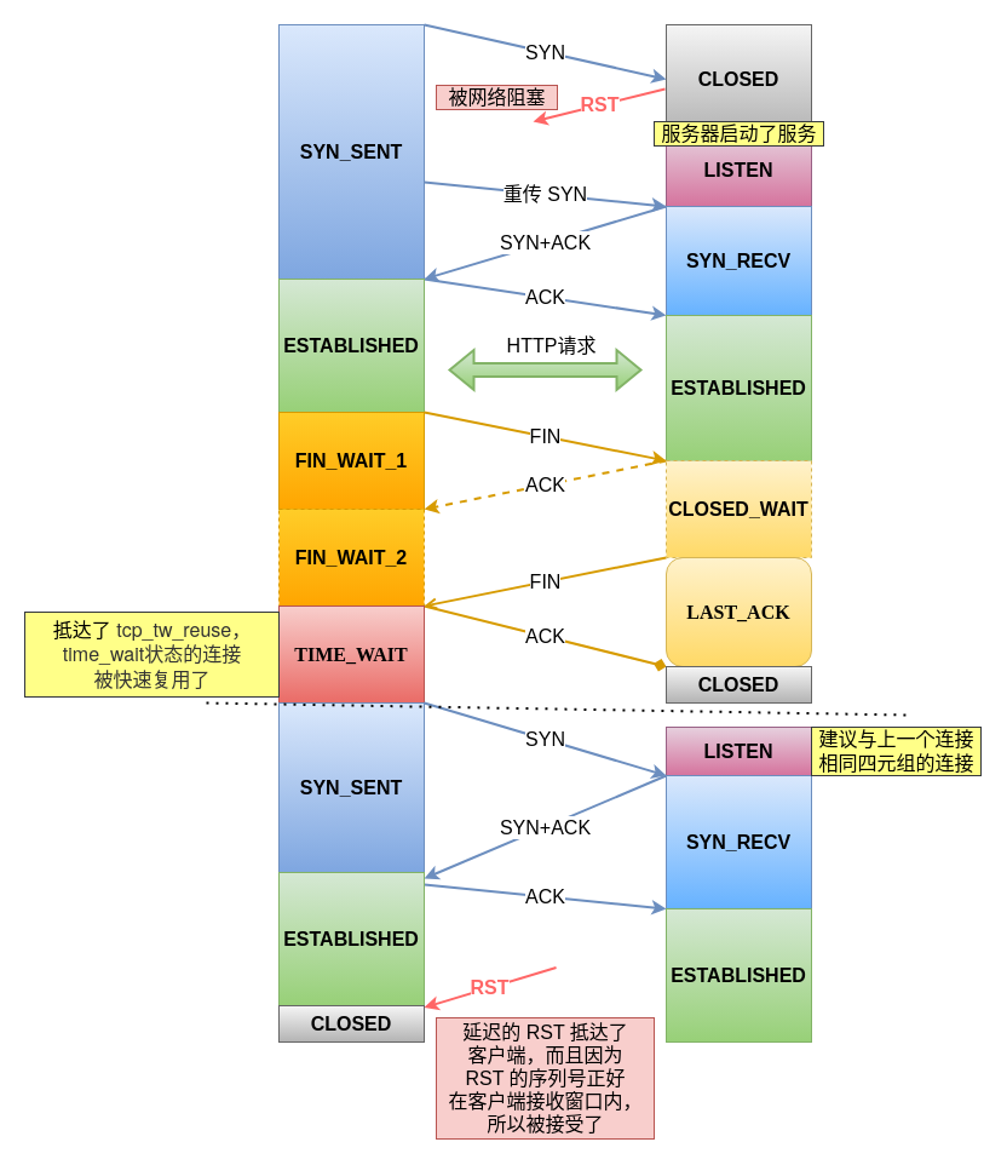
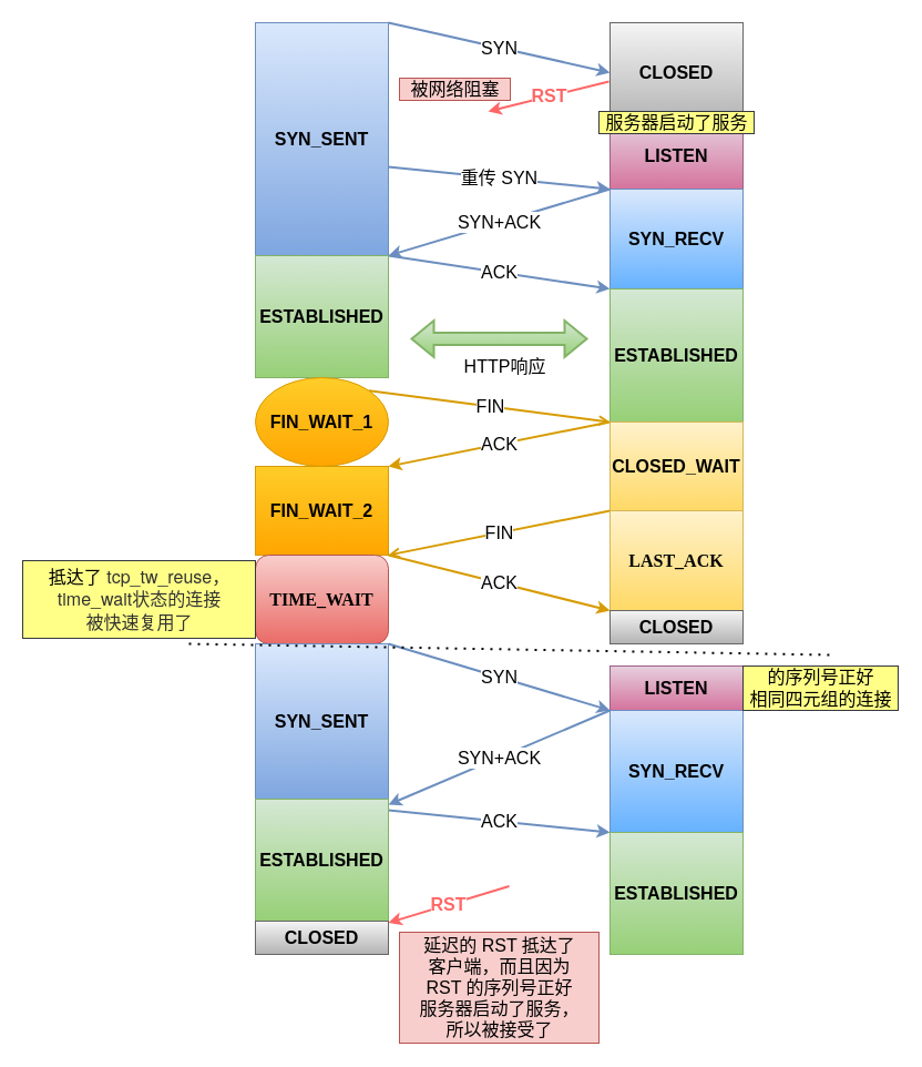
  <mxCell id="0" />
  <mxCell id="1" parent="0" />
  <mxCell id="2" value="SYN_SENT" style="rounded=0;whiteSpace=wrap;html=1;fontSize=16;fontStyle=1;fillColor=#dae8fc;strokeColor=#6c8ebf;gradientColor=#7ea6e0;" parent="1" vertex="1"><mxGeometry x="230" y="20" width="120" height="210" as="geometry" /></mxCell>
  <mxCell id="3" value="RST" style="rounded=0;orthogonalLoop=1;jettySize=auto;html=1;fontSize=16;exitX=-0.008;exitY=0.588;exitDx=0;exitDy=0;exitPerimeter=0;fillColor=#f8cecc;strokeColor=#FF6666;fontColor=#FF6666;fontStyle=1;strokeWidth=2;" parent="1" source="4" edge="1"><mxGeometry relative="1" as="geometry"><mxPoint x="550" y="60" as="sourcePoint" /><mxPoint x="440" y="100" as="targetPoint" /></mxGeometry></mxCell>
  <mxCell id="4" value="CLOSED" style="rounded=0;whiteSpace=wrap;html=1;fontSize=16;fontStyle=1;fillColor=#f5f5f5;strokeColor=#666666;gradientColor=#b3b3b3;" parent="1" vertex="1"><mxGeometry x="550" y="20" width="120" height="90" as="geometry" /></mxCell>
  <mxCell id="5" value="SYN" style="endArrow=classic;html=1;rounded=0;exitX=1;exitY=0;exitDx=0;exitDy=0;entryX=0;entryY=0.5;entryDx=0;entryDy=0;fontSize=16;fillColor=#dae8fc;gradientColor=#7ea6e0;strokeColor=#6c8ebf;strokeWidth=2;" parent="1" source="2" target="4" edge="1"><mxGeometry width="50" height="50" relative="1" as="geometry"><mxPoint x="370" y="0" as="sourcePoint" /><mxPoint x="450" y="50" as="targetPoint" /></mxGeometry></mxCell>
  <mxCell id="6" value="SYN+ACK" style="edgeStyle=none;rounded=0;orthogonalLoop=1;jettySize=auto;html=1;fontSize=16;exitX=0;exitY=1;exitDx=0;exitDy=0;fillColor=#dae8fc;gradientColor=#7ea6e0;strokeColor=#6c8ebf;strokeWidth=2;" parent="1" source="7" edge="1"><mxGeometry relative="1" as="geometry"><mxPoint x="350" y="230" as="targetPoint" /></mxGeometry></mxCell>
  <mxCell id="7" value="LISTEN" style="rounded=0;whiteSpace=wrap;html=1;fontSize=16;fontStyle=1;fillColor=#e6d0de;strokeColor=#996185;gradientColor=#d5739d;" parent="1" vertex="1"><mxGeometry x="550" y="110" width="120" height="60" as="geometry" /></mxCell>
  <mxCell id="8" value="重传 SYN" style="endArrow=classic;html=1;rounded=0;entryX=0;entryY=0;entryDx=0;entryDy=0;fontSize=16;fillColor=#dae8fc;gradientColor=#7ea6e0;strokeColor=#6c8ebf;strokeWidth=2;" parent="1" target="9" edge="1"><mxGeometry width="50" height="50" relative="1" as="geometry"><mxPoint x="350" y="150" as="sourcePoint" /><mxPoint x="550" y="130" as="targetPoint" /></mxGeometry></mxCell>
  <mxCell id="9" value="SYN_RECV" style="rounded=0;whiteSpace=wrap;html=1;fontSize=16;fontStyle=1;fillColor=#dae8fc;strokeColor=#6c8ebf;gradientColor=#66B2FF;" parent="1" vertex="1"><mxGeometry x="550" y="170" width="120" height="90" as="geometry" /></mxCell>
  <mxCell id="10" value="ACK" style="edgeStyle=none;rounded=0;orthogonalLoop=1;jettySize=auto;html=1;entryX=0;entryY=0;entryDx=0;entryDy=0;fontFamily=Helvetica;fontSize=16;exitX=1;exitY=0;exitDx=0;exitDy=0;fillColor=#dae8fc;gradientColor=#7ea6e0;strokeColor=#6c8ebf;strokeWidth=2;" parent="1" source="11" target="12" edge="1"><mxGeometry relative="1" as="geometry" /></mxCell>
  <mxCell id="11" value="&lt;span style=&quot;font-weight: 700;&quot;&gt;ESTABLISHED&lt;/span&gt;" style="rounded=0;whiteSpace=wrap;html=1;fontSize=16;fontFamily=Helvetica;fillColor=#d5e8d4;strokeColor=#82b366;gradientColor=#97d077;" parent="1" vertex="1"><mxGeometry x="230" y="230" width="120" height="110" as="geometry" /></mxCell>
  <mxCell id="12" value="&lt;span style=&quot;font-weight: 700;&quot;&gt;ESTABLISHED&lt;/span&gt;" style="rounded=0;whiteSpace=wrap;html=1;fontSize=16;fontFamily=Helvetica;fillColor=#d5e8d4;strokeColor=#82b366;gradientColor=#97d077;" parent="1" vertex="1"><mxGeometry x="550" y="260" width="120" height="120" as="geometry" /></mxCell>
  <mxCell id="13" value="" style="shape=flexArrow;endArrow=classic;startArrow=classic;html=1;rounded=0;fontFamily=Helvetica;fontSize=16;fillColor=#d5e8d4;gradientColor=#97d077;strokeColor=#82b366;strokeWidth=2;" parent="1" edge="1"><mxGeometry width="100" height="100" relative="1" as="geometry"><mxPoint x="370" y="305" as="sourcePoint" /><mxPoint x="530" y="305" as="targetPoint" /></mxGeometry></mxCell>
- <mxCell id="14" value="HTTP请求" style="text;html=1;align=center;verticalAlign=middle;resizable=0;points=[];autosize=1;strokeColor=none;fillColor=none;fontSize=16;fontFamily=Helvetica;strokeWidth=2;" parent="1" vertex="1"><mxGeometry x="410" y="275" width="90" height="20" as="geometry" /></mxCell>
- <mxCell id="16" value="FIN" style="edgeStyle=none;rounded=0;orthogonalLoop=1;jettySize=auto;html=1;fontFamily=Helvetica;fontSize=16;exitX=1;exitY=0;exitDx=0;exitDy=0;entryX=0;entryY=0;entryDx=0;entryDy=0;fillColor=#ffcd28;gradientColor=#ffa500;strokeColor=#d79b00;strokeWidth=2;" parent="1" source="17" target="20" edge="1"><mxGeometry relative="1" as="geometry"><mxPoint x="480" y="400" as="targetPoint" /></mxGeometry></mxCell>
- <mxCell id="17" value="&lt;span style=&quot;&quot;&gt;FIN_WAIT_1&lt;/span&gt;" style="rounded=0;whiteSpace=wrap;html=1;fontSize=16;fontStyle=1;fontFamily=Helvetica;fillColor=#ffcd28;strokeColor=#d79b00;gradientColor=#ffa500;" parent="1" vertex="1"><mxGeometry x="230" y="340" width="120" height="80" as="geometry" /></mxCell>
- <mxCell id="18" value="ACK" style="edgeStyle=none;rounded=0;orthogonalLoop=1;jettySize=auto;html=1;entryX=1;entryY=0;entryDx=0;entryDy=0;fontFamily=Helvetica;fontSize=16;exitX=0;exitY=0;exitDx=0;exitDy=0;fillColor=#ffcd28;gradientColor=#ffa500;strokeColor=#d79b00;strokeWidth=2;dashed=1;" parent="1" source="20" target="21" edge="1"><mxGeometry relative="1" as="geometry" /></mxCell>
+ <mxCell id="15" value="HTTP响应" style="text;html=1;align=center;verticalAlign=middle;resizable=0;points=[];autosize=1;strokeColor=none;fillColor=none;fontSize=16;fontFamily=Helvetica;strokeWidth=2;" parent="1" vertex="1"><mxGeometry x="410" y="320" width="90" height="20" as="geometry" /></mxCell>
+ <mxCell id="16" value="FIN" style="edgeStyle=none;rounded=0;orthogonalLoop=1;jettySize=auto;html=1;fontFamily=Helvetica;fontSize=16;exitX=1;exitY=0;exitDx=0;exitDy=0;entryX=0;entryY=0;entryDx=0;entryDy=0;fillColor=#ffcd28;gradientColor=#ffa500;strokeColor=#d79b00;strokeWidth=2;endArrow=open;" parent="1" source="17" target="20" edge="1"><mxGeometry relative="1" as="geometry"><mxPoint x="480" y="400" as="targetPoint" /></mxGeometry></mxCell>
+ <mxCell id="17" value="&lt;span style=&quot;&quot;&gt;FIN_WAIT_1&lt;/span&gt;" style="ellipse;whiteSpace=wrap;html=1;fontSize=16;fontStyle=1;fontFamily=Helvetica;fillColor=#ffcd28;strokeColor=#d79b00;gradientColor=#ffa500;" parent="1" vertex="1"><mxGeometry x="230" y="340" width="120" height="80" as="geometry" /></mxCell>
+ <mxCell id="18" value="ACK" style="edgeStyle=none;rounded=0;orthogonalLoop=1;jettySize=auto;html=1;entryX=1;entryY=0;entryDx=0;entryDy=0;fontFamily=Helvetica;fontSize=16;exitX=0;exitY=0;exitDx=0;exitDy=0;fillColor=#ffcd28;gradientColor=#ffa500;strokeColor=#d79b00;strokeWidth=2;" parent="1" source="20" target="21" edge="1"><mxGeometry relative="1" as="geometry" /></mxCell>
  <mxCell id="19" value="FIN" style="edgeStyle=none;rounded=0;orthogonalLoop=1;jettySize=auto;html=1;entryX=1;entryY=0;entryDx=0;entryDy=0;fontFamily=Helvetica;fontSize=16;exitX=0;exitY=1;exitDx=0;exitDy=0;fillColor=#ffcd28;gradientColor=#ffa500;strokeColor=#d79b00;strokeWidth=2;endArrow=open;" parent="1" source="20" target="23" edge="1"><mxGeometry relative="1" as="geometry" /></mxCell>
- <mxCell id="20" value="&lt;span style=&quot;&quot;&gt;CLOSED_WAIT&lt;/span&gt;" style="rounded=0;whiteSpace=wrap;html=1;fontSize=16;fontStyle=1;fontFamily=Helvetica;fillColor=#fff2cc;strokeColor=#d6b656;gradientColor=#ffd966;dashed=1;" parent="1" vertex="1"><mxGeometry x="550" y="380" width="120" height="80" as="geometry" /></mxCell>
- <mxCell id="21" value="&lt;span&gt;FIN_WAIT_2&lt;/span&gt;" style="rounded=0;whiteSpace=wrap;html=1;fontSize=16;fontStyle=1;fontFamily=Helvetica;fillColor=#ffcd28;strokeColor=#d79b00;gradientColor=#ffa500;dashed=1;" parent="1" vertex="1"><mxGeometry x="230" y="420" width="120" height="80" as="geometry" /></mxCell>
- <mxCell id="22" value="ACK" style="edgeStyle=none;rounded=0;orthogonalLoop=1;jettySize=auto;html=1;fontFamily=Helvetica;fontSize=16;exitX=1;exitY=0;exitDx=0;exitDy=0;entryX=0;entryY=1;entryDx=0;entryDy=0;fillColor=#ffcd28;gradientColor=#ffa500;strokeColor=#d79b00;strokeWidth=2;endArrow=diamond;" parent="1" source="23" target="24" edge="1"><mxGeometry relative="1" as="geometry"><mxPoint x="420" y="580" as="targetPoint" /></mxGeometry></mxCell>
- <mxCell id="23" value="&lt;span style=&quot;font-family: &amp;#34;comic sans ms&amp;#34;&quot;&gt;TIME_WAIT&lt;/span&gt;" style="rounded=0;whiteSpace=wrap;html=1;fontSize=16;fontStyle=1;fontFamily=Helvetica;fillColor=#f8cecc;strokeColor=#b85450;gradientColor=#ea6b66;" parent="1" vertex="1"><mxGeometry x="230" y="500" width="120" height="80" as="geometry" /></mxCell>
- <mxCell id="24" value="&lt;span style=&quot;font-family: &amp;#34;comic sans ms&amp;#34;&quot;&gt;LAST_ACK&lt;/span&gt;" style="whiteSpace=wrap;html=1;fontSize=16;fontStyle=1;fontFamily=Helvetica;fillColor=#fff2cc;strokeColor=#d6b656;gradientColor=#ffd966;rounded=1;" parent="1" vertex="1"><mxGeometry x="550" y="460" width="120" height="90" as="geometry" /></mxCell>
+ <mxCell id="20" value="&lt;span style=&quot;&quot;&gt;CLOSED_WAIT&lt;/span&gt;" style="rounded=0;whiteSpace=wrap;html=1;fontSize=16;fontStyle=1;fontFamily=Helvetica;fillColor=#fff2cc;strokeColor=#d6b656;gradientColor=#ffd966;" parent="1" vertex="1"><mxGeometry x="550" y="380" width="120" height="80" as="geometry" /></mxCell>
+ <mxCell id="21" value="&lt;span&gt;FIN_WAIT_2&lt;/span&gt;" style="rounded=0;whiteSpace=wrap;html=1;fontSize=16;fontStyle=1;fontFamily=Helvetica;fillColor=#ffcd28;strokeColor=#d79b00;gradientColor=#ffa500;" parent="1" vertex="1"><mxGeometry x="230" y="420" width="120" height="80" as="geometry" /></mxCell>
+ <mxCell id="22" value="ACK" style="edgeStyle=none;rounded=0;orthogonalLoop=1;jettySize=auto;html=1;fontFamily=Helvetica;fontSize=16;exitX=1;exitY=0;exitDx=0;exitDy=0;entryX=0;entryY=1;entryDx=0;entryDy=0;fillColor=#ffcd28;gradientColor=#ffa500;strokeColor=#d79b00;strokeWidth=2;" parent="1" source="23" target="24" edge="1"><mxGeometry relative="1" as="geometry"><mxPoint x="420" y="580" as="targetPoint" /></mxGeometry></mxCell>
+ <mxCell id="23" value="&lt;span style=&quot;font-family: &amp;#34;comic sans ms&amp;#34;&quot;&gt;TIME_WAIT&lt;/span&gt;" style="whiteSpace=wrap;html=1;fontSize=16;fontStyle=1;fontFamily=Helvetica;fillColor=#f8cecc;strokeColor=#b85450;gradientColor=#ea6b66;rounded=1;" parent="1" vertex="1"><mxGeometry x="230" y="500" width="120" height="80" as="geometry" /></mxCell>
+ <mxCell id="24" value="&lt;span style=&quot;font-family: &amp;#34;comic sans ms&amp;#34;&quot;&gt;LAST_ACK&lt;/span&gt;" style="rounded=0;whiteSpace=wrap;html=1;fontSize=16;fontStyle=1;fontFamily=Helvetica;fillColor=#fff2cc;strokeColor=#d6b656;gradientColor=#ffd966;" parent="1" vertex="1"><mxGeometry x="550" y="460" width="120" height="90" as="geometry" /></mxCell>
  <mxCell id="25" value="CLOSED" style="rounded=0;whiteSpace=wrap;html=1;fontSize=16;fontStyle=1;fillColor=#f5f5f5;strokeColor=#666666;gradientColor=#b3b3b3;" parent="1" vertex="1"><mxGeometry x="550" y="550" width="120" height="30" as="geometry" /></mxCell>
  <mxCell id="26" value="SYN" style="edgeStyle=none;rounded=0;orthogonalLoop=1;jettySize=auto;html=1;entryX=0;entryY=1;entryDx=0;entryDy=0;fontFamily=Helvetica;fontSize=16;exitX=1;exitY=0;exitDx=0;exitDy=0;fillColor=#dae8fc;gradientColor=#7ea6e0;strokeColor=#6c8ebf;strokeWidth=2;" parent="1" source="27" target="28" edge="1"><mxGeometry relative="1" as="geometry" /></mxCell>
  <mxCell id="27" value="SYN_SENT" style="rounded=0;whiteSpace=wrap;html=1;fontSize=16;fontStyle=1;fillColor=#dae8fc;strokeColor=#6c8ebf;gradientColor=#7ea6e0;" parent="1" vertex="1"><mxGeometry x="230" y="580" width="120" height="140" as="geometry" /></mxCell>
  <mxCell id="28" value="LISTEN" style="rounded=0;whiteSpace=wrap;html=1;fontSize=16;fontStyle=1;fillColor=#e6d0de;strokeColor=#996185;gradientColor=#d5739d;" parent="1" vertex="1"><mxGeometry x="550" y="600" width="120" height="40" as="geometry" /></mxCell>
  <mxCell id="29" value="SYN+ACK" style="edgeStyle=none;rounded=0;orthogonalLoop=1;jettySize=auto;html=1;fontFamily=Helvetica;fontSize=16;exitX=0;exitY=0;exitDx=0;exitDy=0;fillColor=#dae8fc;gradientColor=#7ea6e0;strokeColor=#6c8ebf;strokeWidth=2;" parent="1" source="30" edge="1"><mxGeometry relative="1" as="geometry"><mxPoint x="350" y="725" as="targetPoint" /></mxGeometry></mxCell>
  <mxCell id="30" value="SYN_RECV" style="rounded=0;whiteSpace=wrap;html=1;fontSize=16;fontStyle=1;fillColor=#dae8fc;strokeColor=#6c8ebf;gradientColor=#66B2FF;" parent="1" vertex="1"><mxGeometry x="550" y="640" width="120" height="110" as="geometry" /></mxCell>
  <mxCell id="31" value="ACK" style="edgeStyle=none;rounded=0;orthogonalLoop=1;jettySize=auto;html=1;entryX=0;entryY=0;entryDx=0;entryDy=0;fontFamily=Helvetica;fontSize=16;fillColor=#dae8fc;gradientColor=#7ea6e0;strokeColor=#6c8ebf;strokeWidth=2;" parent="1" target="33" edge="1"><mxGeometry relative="1" as="geometry"><mxPoint x="350" y="730" as="sourcePoint" /></mxGeometry></mxCell>
  <mxCell id="32" value="&lt;span style=&quot;font-weight: 700;&quot;&gt;ESTABLISHED&lt;/span&gt;" style="rounded=0;whiteSpace=wrap;html=1;fontSize=16;fontFamily=Helvetica;fillColor=#d5e8d4;strokeColor=#82b366;gradientColor=#97d077;" parent="1" vertex="1"><mxGeometry x="230" y="720" width="120" height="110" as="geometry" /></mxCell>
  <mxCell id="33" value="&lt;span style=&quot;font-weight: 700;&quot;&gt;ESTABLISHED&lt;/span&gt;" style="rounded=0;whiteSpace=wrap;html=1;fontSize=16;fontFamily=Helvetica;fillColor=#d5e8d4;strokeColor=#82b366;gradientColor=#97d077;" parent="1" vertex="1"><mxGeometry x="550" y="750" width="120" height="110" as="geometry" /></mxCell>
  <mxCell id="34" value="RST" style="rounded=0;orthogonalLoop=1;jettySize=auto;html=1;fontSize=16;exitX=-0.008;exitY=0.588;exitDx=0;exitDy=0;exitPerimeter=0;fillColor=#f8cecc;strokeColor=#FF6666;strokeWidth=2;fontColor=#FF6666;fontStyle=1" parent="1" edge="1"><mxGeometry relative="1" as="geometry"><mxPoint x="459.04" y="798.52" as="sourcePoint" /><mxPoint x="350" y="831.48" as="targetPoint" /></mxGeometry></mxCell>
  <mxCell id="35" value="CLOSED" style="rounded=0;whiteSpace=wrap;html=1;fontSize=16;fontStyle=1;fillColor=#f5f5f5;strokeColor=#666666;gradientColor=#b3b3b3;" parent="1" vertex="1"><mxGeometry x="230" y="830" width="120" height="30" as="geometry" /></mxCell>
  <mxCell id="36" value="服务器启动了服务" style="text;html=1;align=center;verticalAlign=middle;resizable=0;points=[];autosize=1;strokeColor=#36393d;fillColor=#ffff88;fontSize=16;fontFamily=Helvetica;" parent="1" vertex="1"><mxGeometry x="540" y="100" width="140" height="20" as="geometry" /></mxCell>
  <mxCell id="37" value="被网络阻塞" style="text;html=1;align=center;verticalAlign=middle;resizable=0;points=[];autosize=1;strokeColor=#b85450;fillColor=#f8cecc;fontSize=16;fontFamily=Helvetica;" parent="1" vertex="1"><mxGeometry x="360" y="70" width="100" height="20" as="geometry" /></mxCell>
- <mxCell id="38" value="延迟的 RST 抵达了&lt;br&gt;客户端，而且因为 &lt;br&gt;RST 的序列号正好&lt;br&gt;在客户端接收窗口内，&lt;br&gt;所以被接受了" style="text;html=1;align=center;verticalAlign=middle;resizable=0;points=[];autosize=1;strokeColor=#b85450;fillColor=#f8cecc;fontSize=16;fontFamily=Helvetica;" parent="1" vertex="1"><mxGeometry x="360" y="840" width="180" height="100" as="geometry" /></mxCell>
+ <mxCell id="38" value="延迟的 RST 抵达了&lt;br&gt;客户端，而且因为 &lt;br&gt;RST 的序列号正好&lt;br&gt;服务器启动了服务，&lt;br&gt;所以被接受了" style="text;html=1;align=center;verticalAlign=middle;resizable=0;points=[];autosize=1;strokeColor=#b85450;fillColor=#f8cecc;fontSize=16;fontFamily=Helvetica;" parent="1" vertex="1"><mxGeometry x="360" y="840" width="180" height="100" as="geometry" /></mxCell>
  <mxCell id="39" value="抵达了&amp;nbsp;&lt;span style=&quot;color: rgb(51, 51, 51); font-family: &amp;quot;helvetica neue&amp;quot;, helvetica, arial, sans-serif; font-size: 16px; text-align: left;&quot;&gt;tcp_tw_reuse，&lt;br style=&quot;font-size: 16px;&quot;&gt;time_wait状态的连接&lt;br style=&quot;font-size: 16px;&quot;&gt;被快速复用了&lt;br style=&quot;font-size: 16px;&quot;&gt;&lt;/span&gt;" style="text;html=1;align=center;verticalAlign=middle;resizable=0;points=[];autosize=1;strokeColor=#36393d;fillColor=#ffff88;fontSize=16;fontFamily=Helvetica;labelBackgroundColor=none;" parent="1" vertex="1"><mxGeometry x="20" y="505" width="210" height="70" as="geometry" /></mxCell>
  <mxCell id="40" value="" style="endArrow=none;dashed=1;html=1;dashPattern=1 3;strokeWidth=2;rounded=0;fontFamily=Helvetica;fontSize=16;fontColor=#FF6666;" parent="1" edge="1"><mxGeometry width="50" height="50" relative="1" as="geometry"><mxPoint x="170" y="580" as="sourcePoint" /><mxPoint x="750" y="590" as="targetPoint" /></mxGeometry></mxCell>
- <mxCell id="41" value="建议与上一个连接&lt;br&gt;相同四元组的连接" style="text;html=1;align=center;verticalAlign=middle;resizable=0;points=[];autosize=1;strokeColor=#36393d;fillColor=#ffff88;fontSize=16;fontFamily=Helvetica;" parent="1" vertex="1"><mxGeometry x="670" y="600" width="140" height="40" as="geometry" /></mxCell>
+ <mxCell id="41" value="的序列号正好&lt;br&gt;相同四元组的连接" style="text;html=1;align=center;verticalAlign=middle;resizable=0;points=[];autosize=1;strokeColor=#36393d;fillColor=#ffff88;fontSize=16;fontFamily=Helvetica;" parent="1" vertex="1"><mxGeometry x="670" y="600" width="140" height="40" as="geometry" /></mxCell>
